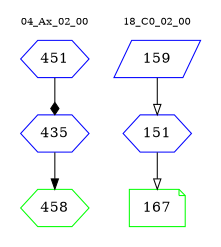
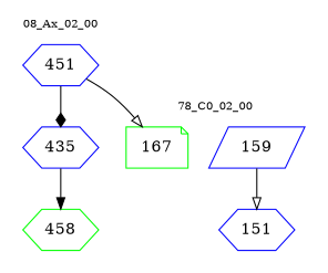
  digraph {
    node [color=blue shape=hexagon]
    edge [arrowhead=onormal color=black]
    n1 [label=451]
    n2 [label=435]
    n3 [color=green label=458]
    n4 [label=159 shape=parallelogram]
    n5 [label=151]
    n6 [color=green label=167 shape=note]
    subgraph cluster_1 {
      color=white
      fontsize=10
-     label="04_Ax_02_00"
+     label="08_Ax_02_00"
      n1
      n2
      n3
    }
    subgraph cluster_2 {
      color=white
      fontsize=10
-     label="18_C0_02_00"
+     label="78_C0_02_00"
      n4
      n5
      n6
    }
    n1 -> n2 [arrowhead=diamond]
    n2 -> n3 [arrowhead=normal]
    n4 -> n5
-   n5 -> n6
+   n1 -> n6
  }
